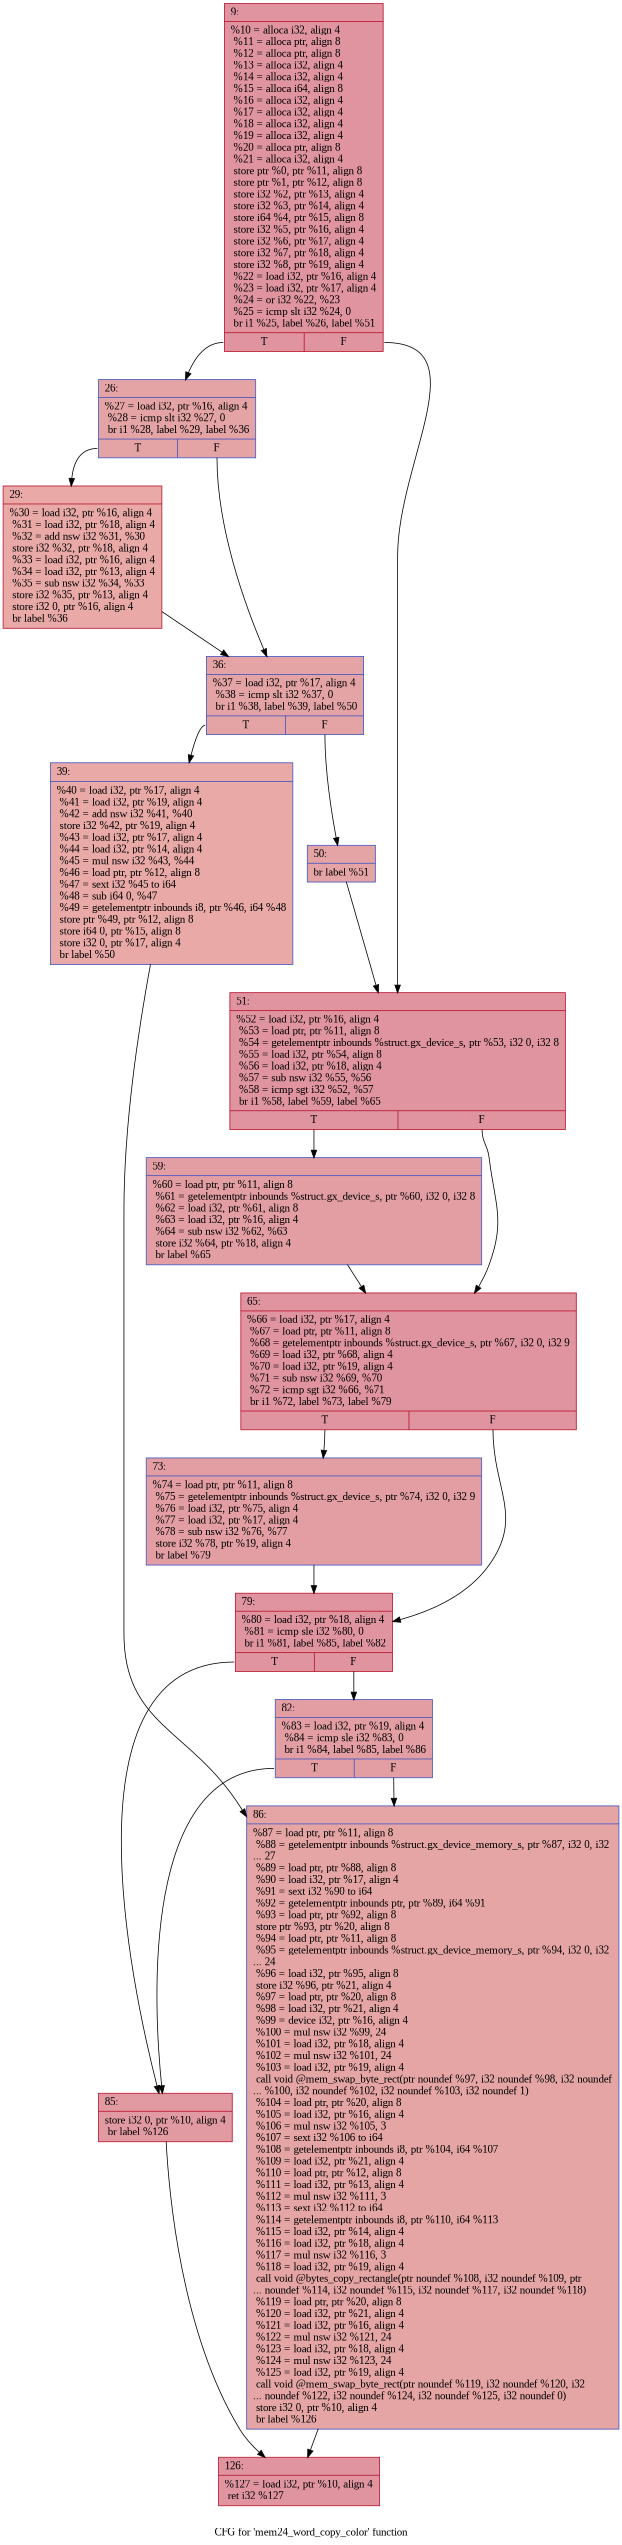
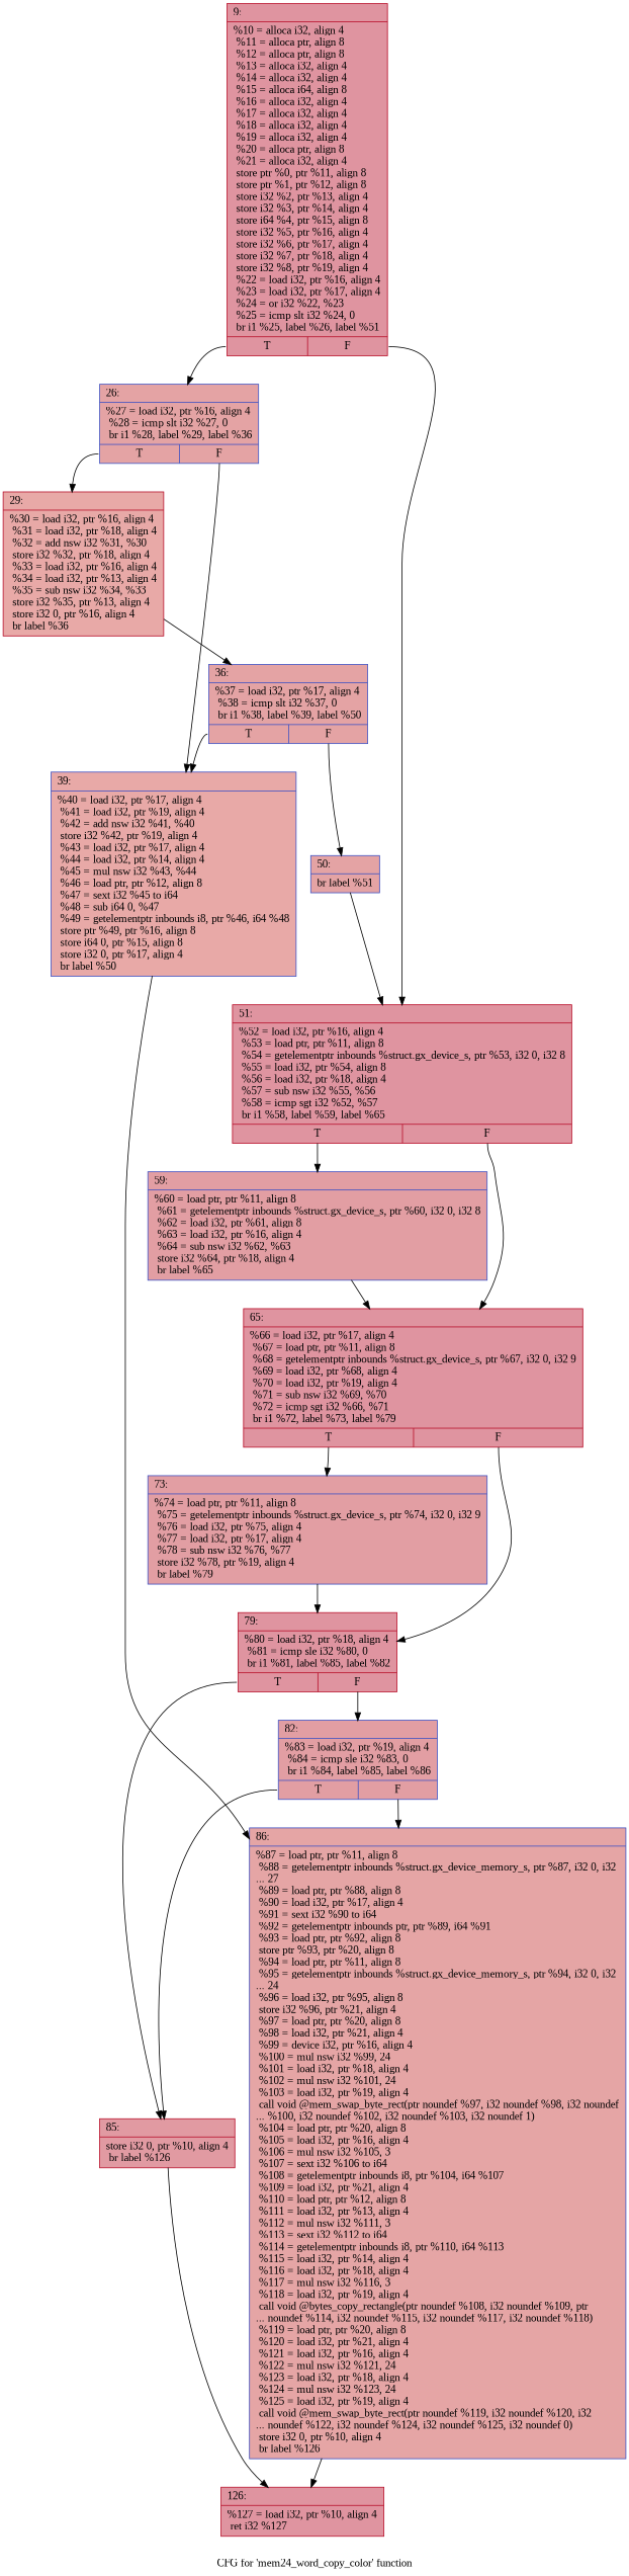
  digraph {
    fontname="Liberation Serif"
    label="CFG for 'mem24_word_copy_color' function"
    node [color="#3d50c3ff" fillcolor="#b70d2870" fontname="Liberation Serif" shape=record style=filled]
    edge [fontname="Liberation Serif"]
    n1 [color="#b70d28ff" label="{9:\l|  %10 = alloca i32, align 4\l  %11 = alloca ptr, align 8\l  %12 = alloca ptr, align 8\l  %13 = alloca i32, align 4\l  %14 = alloca i32, align 4\l  %15 = alloca i64, align 8\l  %16 = alloca i32, align 4\l  %17 = alloca i32, align 4\l  %18 = alloca i32, align 4\l  %19 = alloca i32, align 4\l  %20 = alloca ptr, align 8\l  %21 = alloca i32, align 4\l  store ptr %0, ptr %11, align 8\l  store ptr %1, ptr %12, align 8\l  store i32 %2, ptr %13, align 4\l  store i32 %3, ptr %14, align 4\l  store i64 %4, ptr %15, align 8\l  store i32 %5, ptr %16, align 4\l  store i32 %6, ptr %17, align 4\l  store i32 %7, ptr %18, align 4\l  store i32 %8, ptr %19, align 4\l  %22 = load i32, ptr %16, align 4\l  %23 = load i32, ptr %17, align 4\l  %24 = or i32 %22, %23\l  %25 = icmp slt i32 %24, 0\l  br i1 %25, label %26, label %51\l|{<s0>T|<s1>F}}"]
    n2 [fillcolor="#c32e3170" label="{26:\l|  %27 = load i32, ptr %16, align 4\l  %28 = icmp slt i32 %27, 0\l  br i1 %28, label %29, label %36\l|{<s0>T|<s1>F}}"]
    n3 [color="#b70d28ff" label="{51:\l|  %52 = load i32, ptr %16, align 4\l  %53 = load ptr, ptr %11, align 8\l  %54 = getelementptr inbounds %struct.gx_device_s, ptr %53, i32 0, i32 8\l  %55 = load i32, ptr %54, align 8\l  %56 = load i32, ptr %18, align 4\l  %57 = sub nsw i32 %55, %56\l  %58 = icmp sgt i32 %52, %57\l  br i1 %58, label %59, label %65\l|{<s0>T|<s1>F}}"]
    n4 [color="#b70d28ff" fillcolor="#ca3b3770" label="{29:\l|  %30 = load i32, ptr %16, align 4\l  %31 = load i32, ptr %18, align 4\l  %32 = add nsw i32 %31, %30\l  store i32 %32, ptr %18, align 4\l  %33 = load i32, ptr %16, align 4\l  %34 = load i32, ptr %13, align 4\l  %35 = sub nsw i32 %34, %33\l  store i32 %35, ptr %13, align 4\l  store i32 0, ptr %16, align 4\l  br label %36\l}"]
    n5 [fillcolor="#c32e3170" label="{36:\l|  %37 = load i32, ptr %17, align 4\l  %38 = icmp slt i32 %37, 0\l  br i1 %38, label %39, label %50\l|{<s0>T|<s1>F}}"]
    n6 [fillcolor="#be242e70" label="{59:\l|  %60 = load ptr, ptr %11, align 8\l  %61 = getelementptr inbounds %struct.gx_device_s, ptr %60, i32 0, i32 8\l  %62 = load i32, ptr %61, align 8\l  %63 = load i32, ptr %16, align 4\l  %64 = sub nsw i32 %62, %63\l  store i32 %64, ptr %18, align 4\l  br label %65\l}"]
    n7 [color="#b70d28ff" label="{65:\l|  %66 = load i32, ptr %17, align 4\l  %67 = load ptr, ptr %11, align 8\l  %68 = getelementptr inbounds %struct.gx_device_s, ptr %67, i32 0, i32 9\l  %69 = load i32, ptr %68, align 4\l  %70 = load i32, ptr %19, align 4\l  %71 = sub nsw i32 %69, %70\l  %72 = icmp sgt i32 %66, %71\l  br i1 %72, label %73, label %79\l|{<s0>T|<s1>F}}"]
-   n8 [fillcolor="#ca3b3770" label="{39:\l|  %40 = load i32, ptr %17, align 4\l  %41 = load i32, ptr %19, align 4\l  %42 = add nsw i32 %41, %40\l  store i32 %42, ptr %19, align 4\l  %43 = load i32, ptr %17, align 4\l  %44 = load i32, ptr %14, align 4\l  %45 = mul nsw i32 %43, %44\l  %46 = load ptr, ptr %12, align 8\l  %47 = sext i32 %45 to i64\l  %48 = sub i64 0, %47\l  %49 = getelementptr inbounds i8, ptr %46, i64 %48\l  store ptr %49, ptr %12, align 8\l  store i64 0, ptr %15, align 8\l  store i32 0, ptr %17, align 4\l  br label %50\l}"]
+   n8 [fillcolor="#ca3b3770" label="{39:\l|  %40 = load i32, ptr %17, align 4\l  %41 = load i32, ptr %19, align 4\l  %42 = add nsw i32 %41, %40\l  store i32 %42, ptr %19, align 4\l  %43 = load i32, ptr %17, align 4\l  %44 = load i32, ptr %14, align 4\l  %45 = mul nsw i32 %43, %44\l  %46 = load ptr, ptr %12, align 8\l  %47 = sext i32 %45 to i64\l  %48 = sub i64 0, %47\l  %49 = getelementptr inbounds i8, ptr %46, i64 %48\l  store ptr %49, ptr %16, align 8\l  store i64 0, ptr %15, align 8\l  store i32 0, ptr %17, align 4\l  br label %50\l}"]
    n9 [fillcolor="#c32e3170" label="{50:\l|  br label %51\l}"]
    n10 [fillcolor="#be242e70" label="{73:\l|  %74 = load ptr, ptr %11, align 8\l  %75 = getelementptr inbounds %struct.gx_device_s, ptr %74, i32 0, i32 9\l  %76 = load i32, ptr %75, align 4\l  %77 = load i32, ptr %17, align 4\l  %78 = sub nsw i32 %76, %77\l  store i32 %78, ptr %19, align 4\l  br label %79\l}"]
    n11 [color="#b70d28ff" label="{79:\l|  %80 = load i32, ptr %18, align 4\l  %81 = icmp sle i32 %80, 0\l  br i1 %81, label %85, label %82\l|{<s0>T|<s1>F}}"]
    n12 [fillcolor="#c5333470" label="{86:\l|  %87 = load ptr, ptr %11, align 8\l  %88 = getelementptr inbounds %struct.gx_device_memory_s, ptr %87, i32 0, i32\l... 27\l  %89 = load ptr, ptr %88, align 8\l  %90 = load i32, ptr %17, align 4\l  %91 = sext i32 %90 to i64\l  %92 = getelementptr inbounds ptr, ptr %89, i64 %91\l  %93 = load ptr, ptr %92, align 8\l  store ptr %93, ptr %20, align 8\l  %94 = load ptr, ptr %11, align 8\l  %95 = getelementptr inbounds %struct.gx_device_memory_s, ptr %94, i32 0, i32\l... 24\l  %96 = load i32, ptr %95, align 8\l  store i32 %96, ptr %21, align 4\l  %97 = load ptr, ptr %20, align 8\l  %98 = load i32, ptr %21, align 4\l  %99 = device i32, ptr %16, align 4\l  %100 = mul nsw i32 %99, 24\l  %101 = load i32, ptr %18, align 4\l  %102 = mul nsw i32 %101, 24\l  %103 = load i32, ptr %19, align 4\l  call void @mem_swap_byte_rect(ptr noundef %97, i32 noundef %98, i32 noundef\l... %100, i32 noundef %102, i32 noundef %103, i32 noundef 1)\l  %104 = load ptr, ptr %20, align 8\l  %105 = load i32, ptr %16, align 4\l  %106 = mul nsw i32 %105, 3\l  %107 = sext i32 %106 to i64\l  %108 = getelementptr inbounds i8, ptr %104, i64 %107\l  %109 = load i32, ptr %21, align 4\l  %110 = load ptr, ptr %12, align 8\l  %111 = load i32, ptr %13, align 4\l  %112 = mul nsw i32 %111, 3\l  %113 = sext i32 %112 to i64\l  %114 = getelementptr inbounds i8, ptr %110, i64 %113\l  %115 = load i32, ptr %14, align 4\l  %116 = load i32, ptr %18, align 4\l  %117 = mul nsw i32 %116, 3\l  %118 = load i32, ptr %19, align 4\l  call void @bytes_copy_rectangle(ptr noundef %108, i32 noundef %109, ptr\l... noundef %114, i32 noundef %115, i32 noundef %117, i32 noundef %118)\l  %119 = load ptr, ptr %20, align 8\l  %120 = load i32, ptr %21, align 4\l  %121 = load i32, ptr %16, align 4\l  %122 = mul nsw i32 %121, 24\l  %123 = load i32, ptr %18, align 4\l  %124 = mul nsw i32 %123, 24\l  %125 = load i32, ptr %19, align 4\l  call void @mem_swap_byte_rect(ptr noundef %119, i32 noundef %120, i32\l... noundef %122, i32 noundef %124, i32 noundef %125, i32 noundef 0)\l  store i32 0, ptr %10, align 4\l  br label %126\l}"]
    n13 [color="#b70d28ff" fillcolor="#bb1b2c70" label="{85:\l|  store i32 0, ptr %10, align 4\l  br label %126\l}"]
    n14 [fillcolor="#be242e70" label="{82:\l|  %83 = load i32, ptr %19, align 4\l  %84 = icmp sle i32 %83, 0\l  br i1 %84, label %85, label %86\l|{<s0>T|<s1>F}}"]
    n15 [color="#b70d28ff" label="{126:\l|  %127 = load i32, ptr %10, align 4\l  ret i32 %127\l}"]
    n1 -> n2 [tailport=s0]
    n1 -> n3 [tailport=s1]
    n2 -> n4 [tailport=s0]
-   n2 -> n5 [tailport=s1]
+   n2 -> n8 [tailport=s1]
    n3 -> n6 [tailport=s0]
    n3 -> n7 [tailport=s1]
    n4 -> n5
    n5 -> n8 [tailport=s0]
    n5 -> n9 [tailport=s1]
    n6 -> n7
    n7 -> n10 [tailport=s0]
    n7 -> n11 [tailport=s1]
    n8 -> n12
    n9 -> n3
    n10 -> n11
    n11 -> n13 [tailport=s0]
    n11 -> n14 [tailport=s1]
    n12 -> n15
    n13 -> n15
    n14 -> n12 [tailport=s1]
    n14 -> n13 [tailport=s0]
  }
